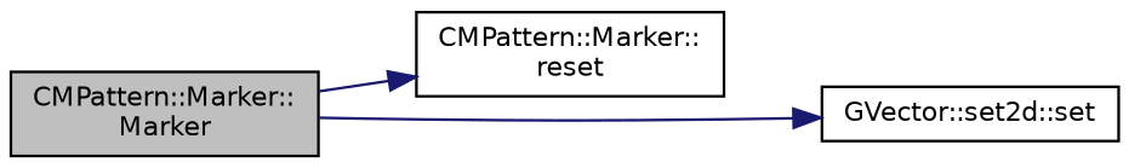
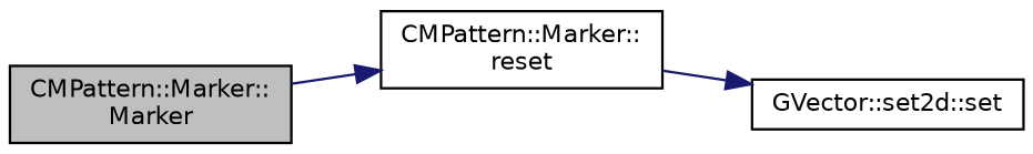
  digraph {
    rankdir=LR
    node [color=black fillcolor=white fontname=Helvetica fontsize=10 shape=record style=filled]
    edge [color=midnightblue fontname=Helvetica fontsize=10 labelfontname=Helvetica labelfontsize=10 style=solid]
    n1 [fillcolor=grey75 fontcolor=black height=0.2 label="CMPattern::Marker::\lMarker" width=0.4]
    n2 [height=0.2 label="CMPattern::Marker::\lreset" width=0.4]
    n3 [height=0.2 label="GVector::set2d::set" width=0.4]
    n1 -> n2
-   n1 -> n3
+   n2 -> n3
  }
